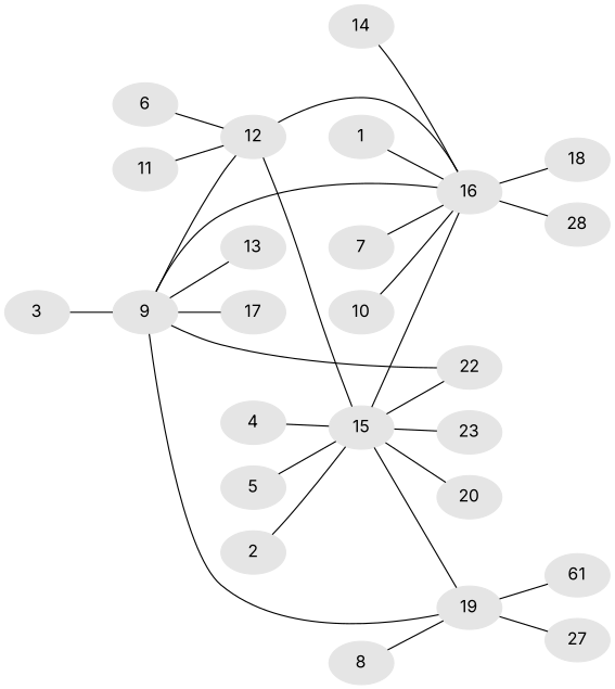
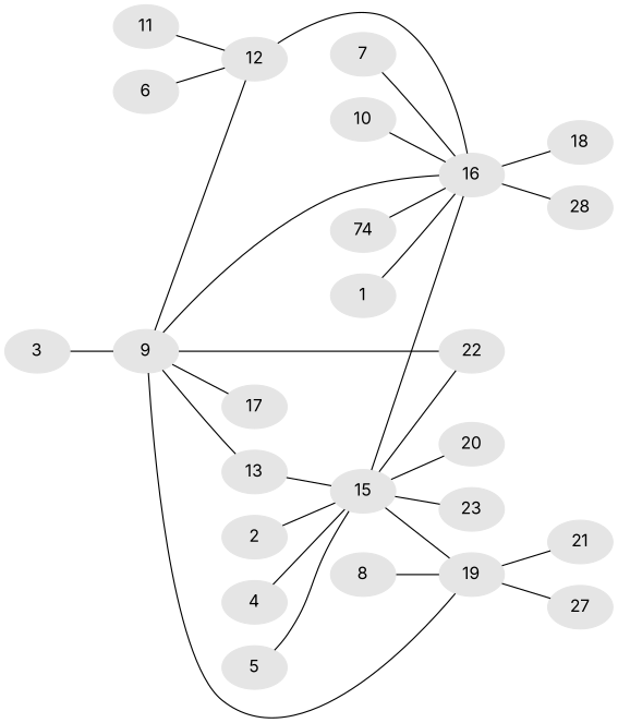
  graph {
    fontname=Inter
    rankdir=LR
    node [color=gray90 fontname=Inter style=filled]
    edge [fontname=Inter weight=1.0]
    1
    16
    18
    n4 [label=28]
    2
    15
    19
    22
    20
    23
    3
    9
    12
    13
    17
    4
    5
    6
    7
    8
-   21 [label=61]
+   21
    n22 [label=27]
    10
    11
-   14
+   14 [label=74]
    1 -- 16
    16 -- 18
    16 -- n4
    2 -- 15
    15 -- 16
    15 -- 19
    15 -- 22
    15 -- 20
    15 -- 23
    19 -- 21
    19 -- n22
    3 -- 9
    9 -- 16
    9 -- 19
    9 -- 22 [weight=2.0]
    9 -- 12
    9 -- 13
    9 -- 17
    12 -- 16
-   12 -- 15 [weight=2.0]
+   13 -- 15 [weight=2.0]
    4 -- 15
    5 -- 15
    6 -- 12
    7 -- 16
    8 -- 19
    10 -- 16
    11 -- 12
    14 -- 16
  }
